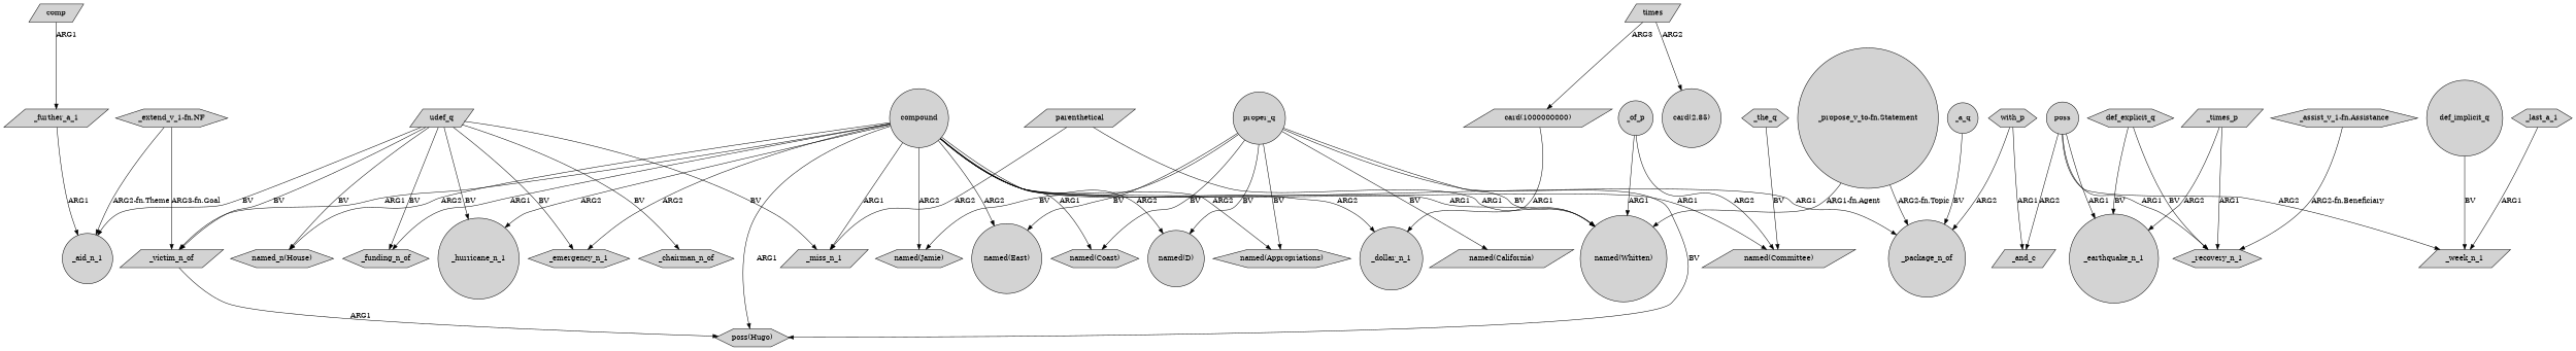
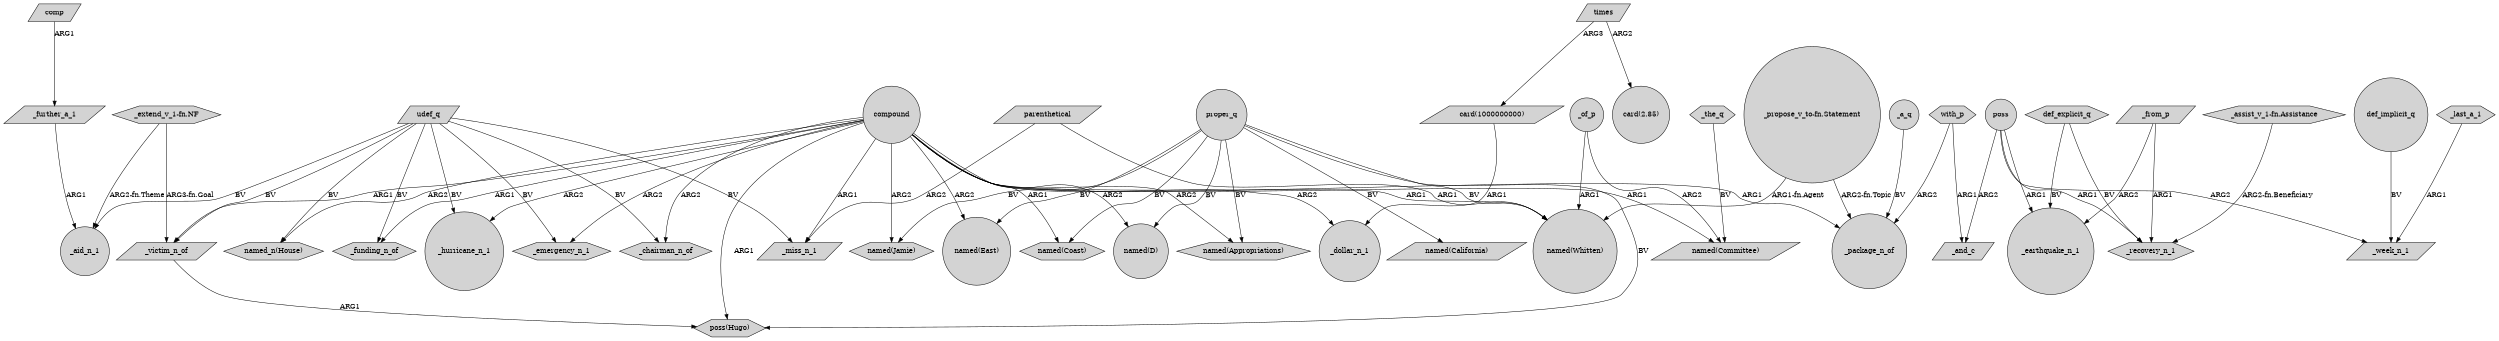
  digraph {
    node [shape=circle style=filled]
    udef_q [shape=parallelogram]
    "named_n(House)" [shape=hexagon]
    _funding_n_of [shape=hexagon]
    _emergency_n_1 [shape=hexagon]
    _aid_n_1
    _victim_n_of [shape=parallelogram]
    _miss_n_1 [shape=parallelogram]
    _chairman_n_of [shape=hexagon]
    _hurricane_n_1
    n10 [label="poss(Hugo)" shape=hexagon]
    compound
    _dollar_n_1
    "named(Jamie)" [shape=hexagon]
    "named(Committee)" [shape=parallelogram]
    "named(Appropriations)" [shape=hexagon]
    "named(Whitten)"
    "named(Coast)" [shape=hexagon]
    _package_n_of
    "named(D)"
    "named(East)"
    def_explicit_q [shape=hexagon]
    _recovery_n_1 [shape=hexagon]
    _earthquake_n_1
    "_extend_v_1-fn.NF" [shape=hexagon]
    _week_n_1 [shape=parallelogram]
    def_implicit_q
    _of_p
    poss
    _and_c [shape=parallelogram]
    "named(California)" [shape=parallelogram]
    proper_q
    "_propose_v_to-fn.Statement"
    parenthetical [shape=parallelogram]
    _further_a_1 [shape=parallelogram]
    with_p [shape=hexagon]
    times [shape=parallelogram]
    "card(1000000000)" [shape=parallelogram]
    "card(2.85)"
-   _from_p [shape=parallelogram label=_times_p]
+   _from_p [shape=parallelogram]
    comp [shape=parallelogram]
    _last_a_1 [shape=hexagon]
    _a_q
    "_assist_v_1-fn.Assistance" [shape=hexagon]
    _the_q [shape=hexagon]
    udef_q -> "named_n(House)" [label=BV]
    udef_q -> _funding_n_of [label=BV]
    udef_q -> _emergency_n_1 [label=BV]
    udef_q -> _aid_n_1 [label=BV]
    udef_q -> _victim_n_of [label=BV]
    udef_q -> _miss_n_1 [label=BV]
    udef_q -> _chairman_n_of [label=BV]
    udef_q -> _hurricane_n_1 [label=BV]
    _victim_n_of -> n10 [label=ARG1]
    compound -> "named_n(House)" [label=ARG2]
    compound -> _funding_n_of [label=ARG1]
    compound -> _emergency_n_1 [label=ARG2]
    compound -> _victim_n_of [label=ARG1]
    compound -> _miss_n_1 [label=ARG1]
+   compound -> _chairman_n_of [label=ARG2]
    compound -> _hurricane_n_1 [label=ARG2]
    compound -> n10 [label=ARG1]
    compound -> _dollar_n_1 [label=ARG2]
    compound -> "named(Jamie)" [label=ARG2]
    compound -> "named(Committee)" [label=ARG1]
    compound -> "named(Appropriations)" [label=ARG2]
    compound -> "named(Whitten)" [label=ARG1]
    compound -> "named(Coast)" [label=ARG1]
    compound -> _package_n_of [label=ARG1]
    compound -> "named(D)" [label=ARG2]
    compound -> "named(East)" [label=ARG2]
    def_explicit_q -> _recovery_n_1 [label=BV]
    def_explicit_q -> _earthquake_n_1 [label=BV]
    "_extend_v_1-fn.NF" -> _aid_n_1 [label="ARG2-fn.Theme"]
    "_extend_v_1-fn.NF" -> _victim_n_of [label="ARG3-fn.Goal"]
    def_implicit_q -> _week_n_1 [label=BV]
    _of_p -> "named(Committee)" [label=ARG2]
    _of_p -> "named(Whitten)" [label=ARG1]
    poss -> _recovery_n_1 [label=ARG1]
    poss -> _earthquake_n_1 [label=ARG1]
    poss -> _week_n_1 [label=ARG2]
    poss -> _and_c [label=ARG2]
    proper_q -> n10 [label=BV]
    proper_q -> "named(Jamie)" [label=BV]
    proper_q -> "named(Appropriations)" [label=BV]
    proper_q -> "named(Whitten)" [label=BV]
    proper_q -> "named(Coast)" [label=BV]
    proper_q -> "named(D)" [label=BV]
    proper_q -> "named(East)" [label=BV]
    proper_q -> "named(California)" [label=BV]
    "_propose_v_to-fn.Statement" -> "named(Whitten)" [label="ARG1-fn.Agent"]
    "_propose_v_to-fn.Statement" -> _package_n_of [label="ARG2-fn.Topic"]
    parenthetical -> _miss_n_1 [label=ARG2]
    parenthetical -> "named(Whitten)" [label=ARG1]
    _further_a_1 -> _aid_n_1 [label=ARG1]
    with_p -> _package_n_of [label=ARG2]
    with_p -> _and_c [label=ARG1]
    times -> "card(1000000000)" [label=ARG3]
    times -> "card(2.85)" [label=ARG2]
    "card(1000000000)" -> _dollar_n_1 [label=ARG1]
    _from_p -> _recovery_n_1 [label=ARG1]
    _from_p -> _earthquake_n_1 [label=ARG2]
    comp -> _further_a_1 [label=ARG1]
    _last_a_1 -> _week_n_1 [label=ARG1]
    _a_q -> _package_n_of [label=BV]
    "_assist_v_1-fn.Assistance" -> _recovery_n_1 [label="ARG2-fn.Beneficiary"]
    _the_q -> "named(Committee)" [label=BV]
  }
